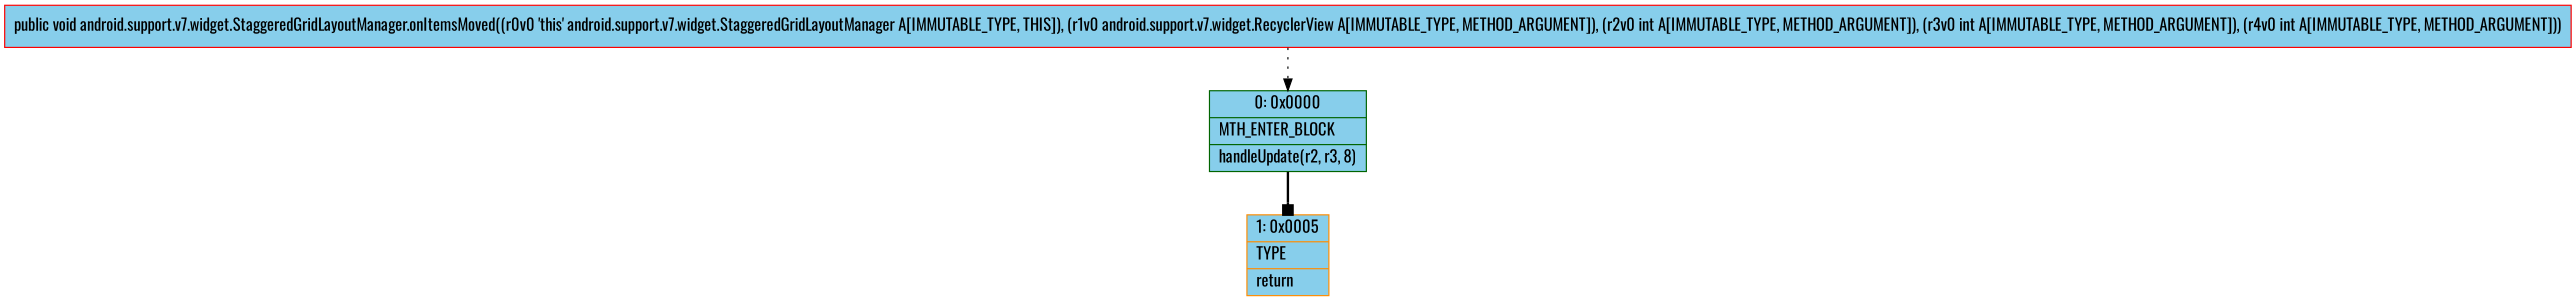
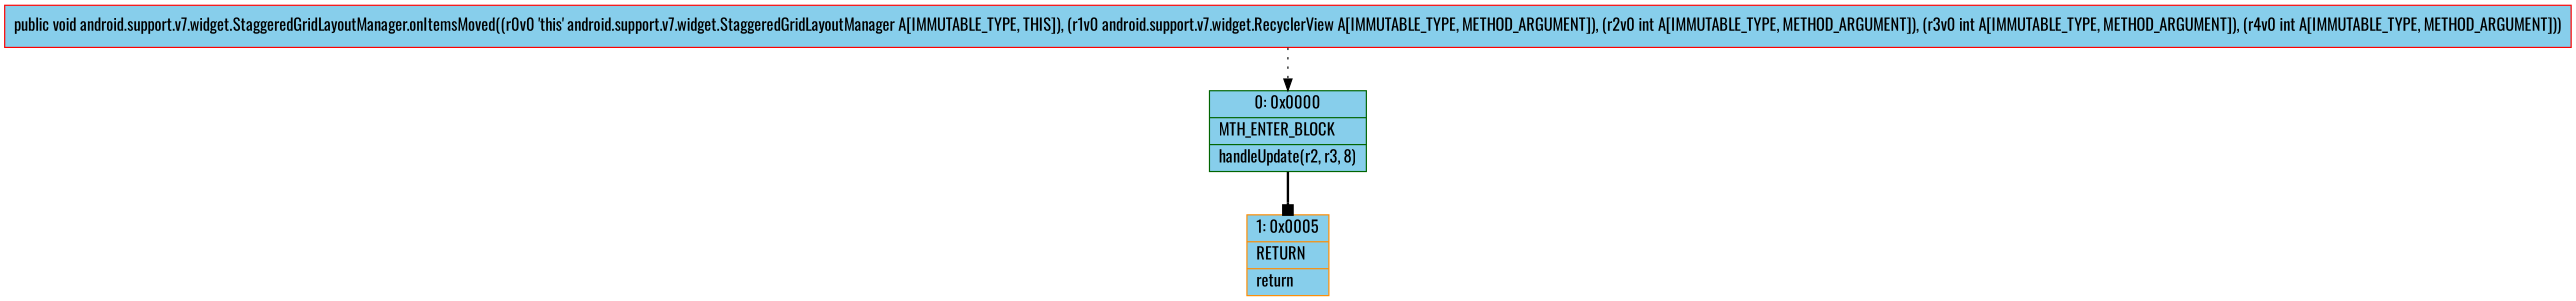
  digraph {
    fontname=Oswald
    node [shape=record style=filled fillcolor=skyblue fontname=Oswald]
    edge [fontname=Oswald]
    n1 [label="{0\:\ 0x0000|MTH_ENTER_BLOCK\l|handleUpdate(r2, r3, 8)\l}" color=darkgreen]
-   n2 [label="{1\:\ 0x0005|TYPE\l|return\l}" color=darkorange]
+   n2 [label="{1\:\ 0x0005|RETURN\l|return\l}" color=darkorange]
    n3 [label="{public void android.support.v7.widget.StaggeredGridLayoutManager.onItemsMoved((r0v0 'this' android.support.v7.widget.StaggeredGridLayoutManager A[IMMUTABLE_TYPE, THIS]), (r1v0 android.support.v7.widget.RecyclerView A[IMMUTABLE_TYPE, METHOD_ARGUMENT]), (r2v0 int A[IMMUTABLE_TYPE, METHOD_ARGUMENT]), (r3v0 int A[IMMUTABLE_TYPE, METHOD_ARGUMENT]), (r4v0 int A[IMMUTABLE_TYPE, METHOD_ARGUMENT])) }" color=red]
    n1 -> n2 [style=bold arrowhead=box]
    n3 -> n1 [style=dotted arrowhead=normal]
  }
